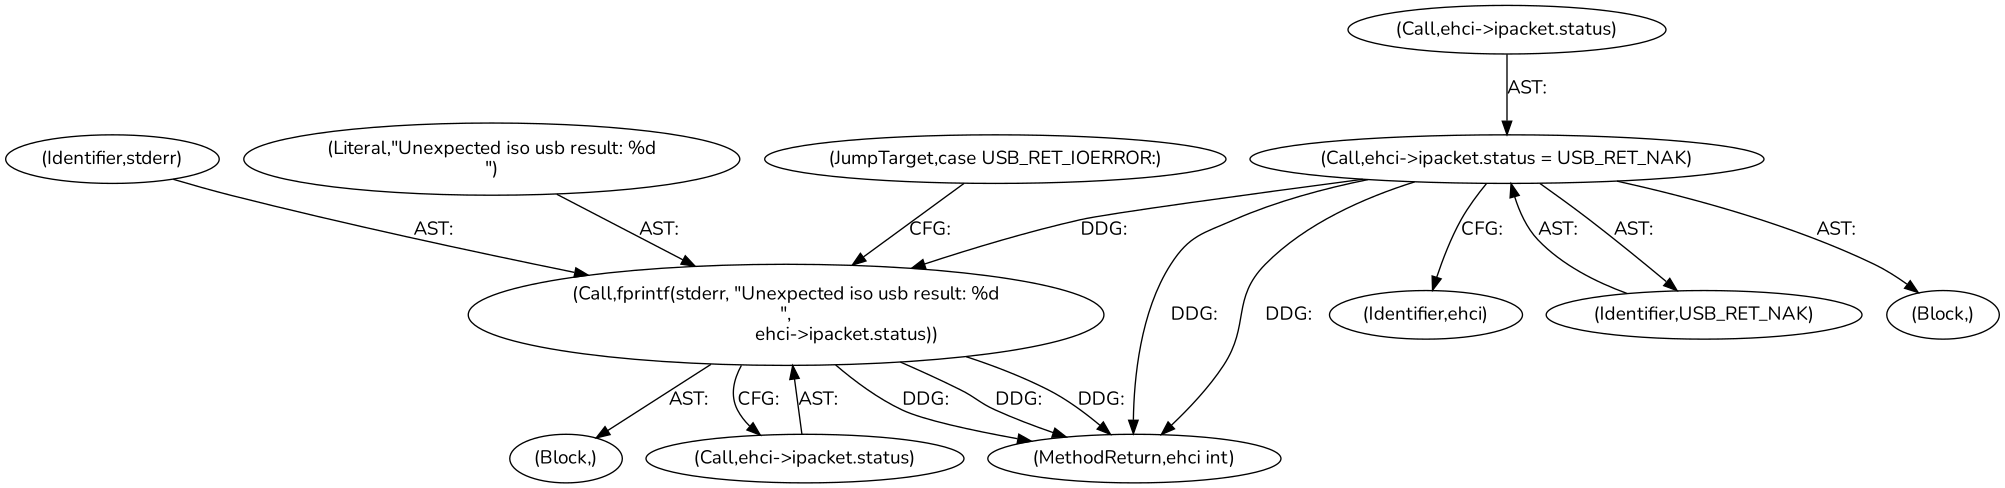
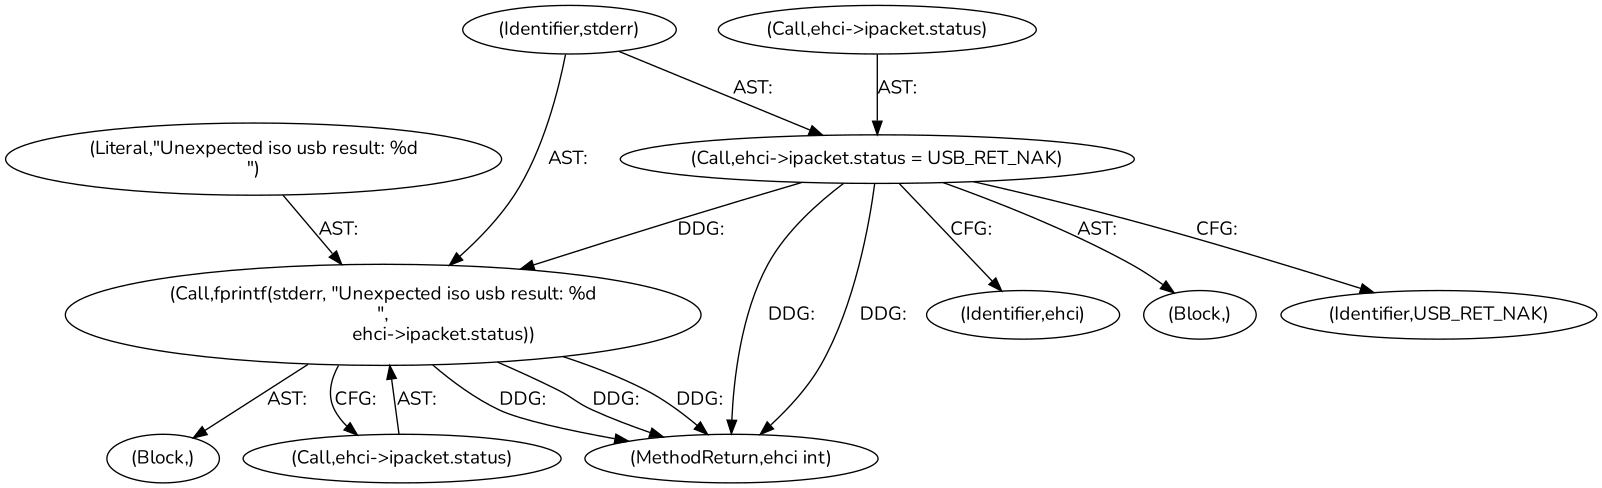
  digraph {
    fontname=Nunito
    node [fontname=Nunito]
    edge [fontname=Nunito]
    n1 [label="(Call,ehci->ipacket.status = USB_RET_NAK)"]
    n2 [label="(Call,fprintf(stderr, \"Unexpected iso usb result: %d\n\",\n                        ehci->ipacket.status))"]
    n3 [label="(Block,)"]
    n4 [label="(Identifier,USB_RET_NAK)"]
    n5 [label="(MethodReturn,ehci int)"]
    n6 [label="(Identifier,ehci)"]
    n7 [label="(Block,)"]
    n8 [label="(Call,ehci->ipacket.status)"]
    n9 [label="(Identifier,stderr)"]
    n10 [label="(Literal,\"Unexpected iso usb result: %d\n\")"]
    n11 [label="(Call,ehci->ipacket.status)"]
-   n12 [label="(JumpTarget,case USB_RET_IOERROR:)"]
    n1 -> n2 [label="DDG: "]
    n1 -> n3 [label="AST: "]
-   n1 -> n4 [label="AST: "]
+   n1 -> n4 [label="CFG: "]
    n1 -> n5 [label="DDG: "]
    n1 -> n5 [label="DDG: "]
    n1 -> n6 [label="CFG: "]
    n2 -> n5 [label="DDG: "]
    n2 -> n5 [label="DDG: "]
    n2 -> n5 [label="DDG: "]
    n2 -> n7 [label="AST: "]
    n2 -> n8 [label="CFG: "]
-   n4 -> n1 [label="AST: "]
+   n9 -> n1 [label="AST: "]
    n8 -> n2 [label="AST: "]
    n9 -> n2 [label="AST: "]
    n10 -> n2 [label="AST: "]
    n11 -> n1 [label="AST: "]
-   n12 -> n2 [label="CFG: "]
  }
